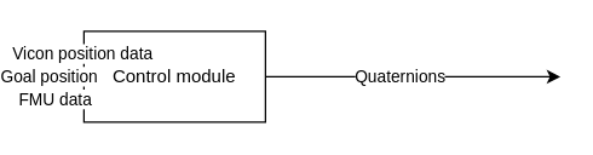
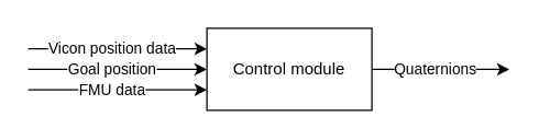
  <mxCell id="0" />
  <mxCell id="1" parent="0" />
- <mxCell id="2" value="Control module" style="rounded=0;whiteSpace=wrap;html=1;" vertex="1" parent="1"><mxGeometry x="55" y="20" width="120" height="60" as="geometry" /></mxCell>
+ <mxCell id="2" value="Control module" style="rounded=0;whiteSpace=wrap;html=1;" vertex="1" parent="1"><mxGeometry x="150" y="20" width="120" height="60" as="geometry" /></mxCell>
  <mxCell id="3" value="" style="endArrow=classic;html=1;rounded=0;exitX=1;exitY=0.5;exitDx=0;exitDy=0;" edge="1" parent="1" source="2"><mxGeometry width="50" height="50" relative="1" as="geometry"><mxPoint x="310" y="50" as="sourcePoint" /><mxPoint x="370" y="50" as="targetPoint" /></mxGeometry></mxCell>
  <mxCell id="4" value="Quaternions" style="edgeLabel;html=1;align=center;verticalAlign=middle;resizable=0;points=[];" vertex="1" connectable="0" parent="3"><mxGeometry x="-0.089" y="-1" relative="1" as="geometry"><mxPoint x="-1" y="-2" as="offset" /></mxGeometry></mxCell>
  <mxCell id="5" value="" style="endArrow=classic;html=1;rounded=0;entryX=0;entryY=0.25;entryDx=0;entryDy=0;" edge="1" parent="1" target="2"><mxGeometry width="50" height="50" relative="1" as="geometry"><mxPoint x="20" y="35" as="sourcePoint" /><mxPoint x="50" y="40" as="targetPoint" /><Array as="points"><mxPoint x="70" y="35" /></Array></mxGeometry></mxCell>
  <mxCell id="6" value="Vicon position data" style="edgeLabel;html=1;align=center;verticalAlign=middle;resizable=0;points=[];" vertex="1" connectable="0" parent="5"><mxGeometry x="-0.175" y="-2" relative="1" as="geometry"><mxPoint x="6" y="-3" as="offset" /></mxGeometry></mxCell>
  <mxCell id="7" value="" style="endArrow=classic;html=1;rounded=0;entryX=0;entryY=0.5;entryDx=0;entryDy=0;" edge="1" parent="1" target="2"><mxGeometry width="50" height="50" relative="1" as="geometry"><mxPoint x="20" y="50" as="sourcePoint" /><mxPoint x="60" y="50" as="targetPoint" /></mxGeometry></mxCell>
  <mxCell id="8" value="Goal position" style="edgeLabel;html=1;align=center;verticalAlign=middle;resizable=0;points=[];" vertex="1" connectable="0" parent="7"><mxGeometry x="0.027" y="-2" relative="1" as="geometry"><mxPoint x="-7" y="-3" as="offset" /></mxGeometry></mxCell>
  <mxCell id="9" value="" style="endArrow=classic;html=1;rounded=0;entryX=0;entryY=0.75;entryDx=0;entryDy=0;" edge="1" parent="1" target="2"><mxGeometry width="50" height="50" relative="1" as="geometry"><mxPoint x="20" y="65" as="sourcePoint" /><mxPoint x="70" y="60" as="targetPoint" /></mxGeometry></mxCell>
  <mxCell id="10" value="FMU data" style="edgeLabel;html=1;align=center;verticalAlign=middle;resizable=0;points=[];" vertex="1" connectable="0" parent="9"><mxGeometry x="-0.043" y="-2" relative="1" as="geometry"><mxPoint x="-2" y="-3" as="offset" /></mxGeometry></mxCell>
